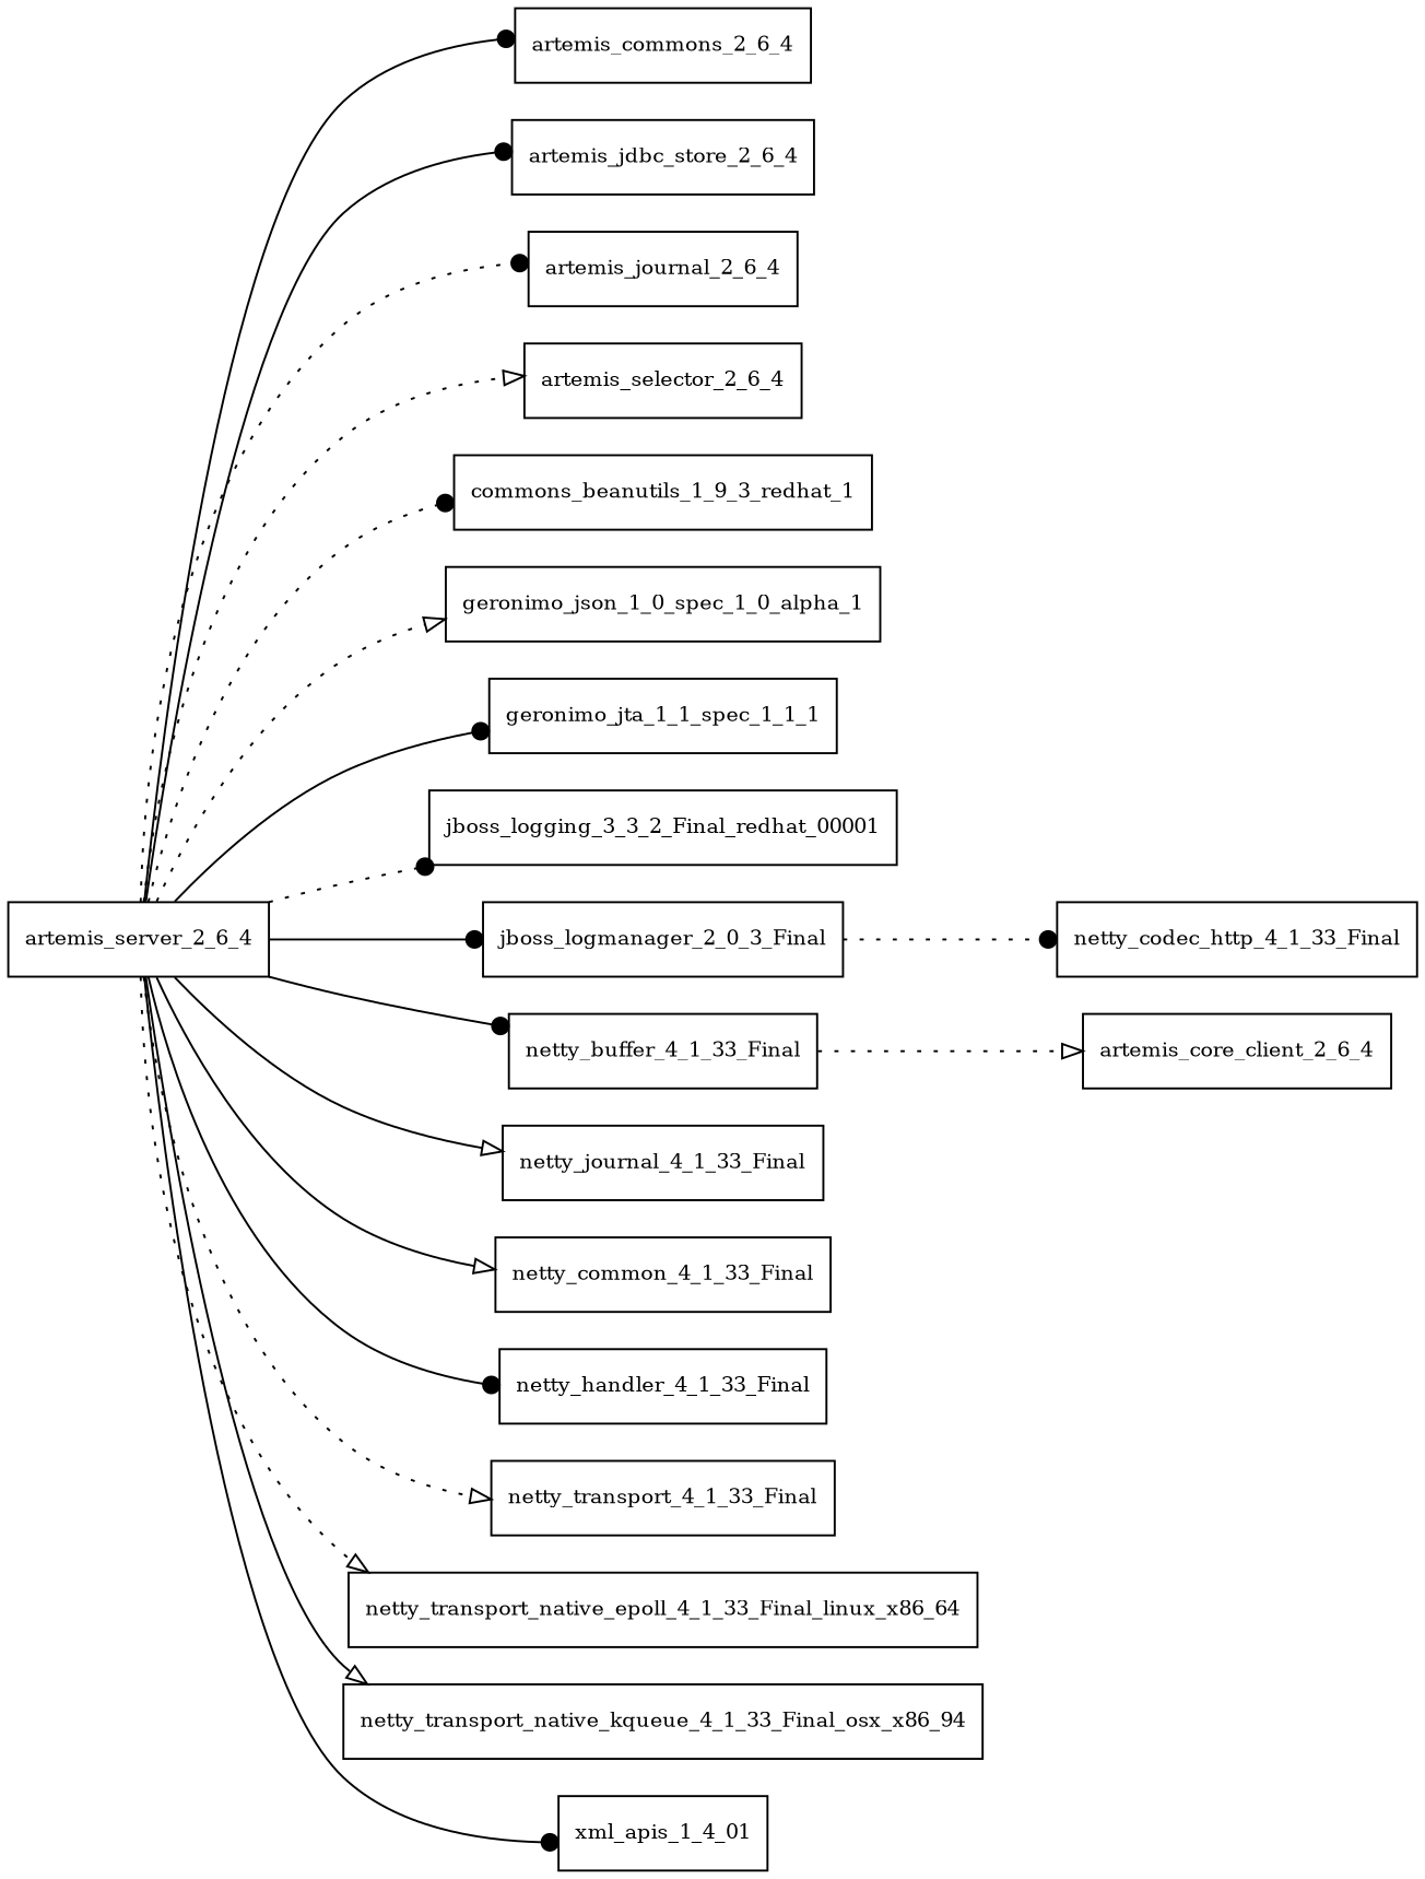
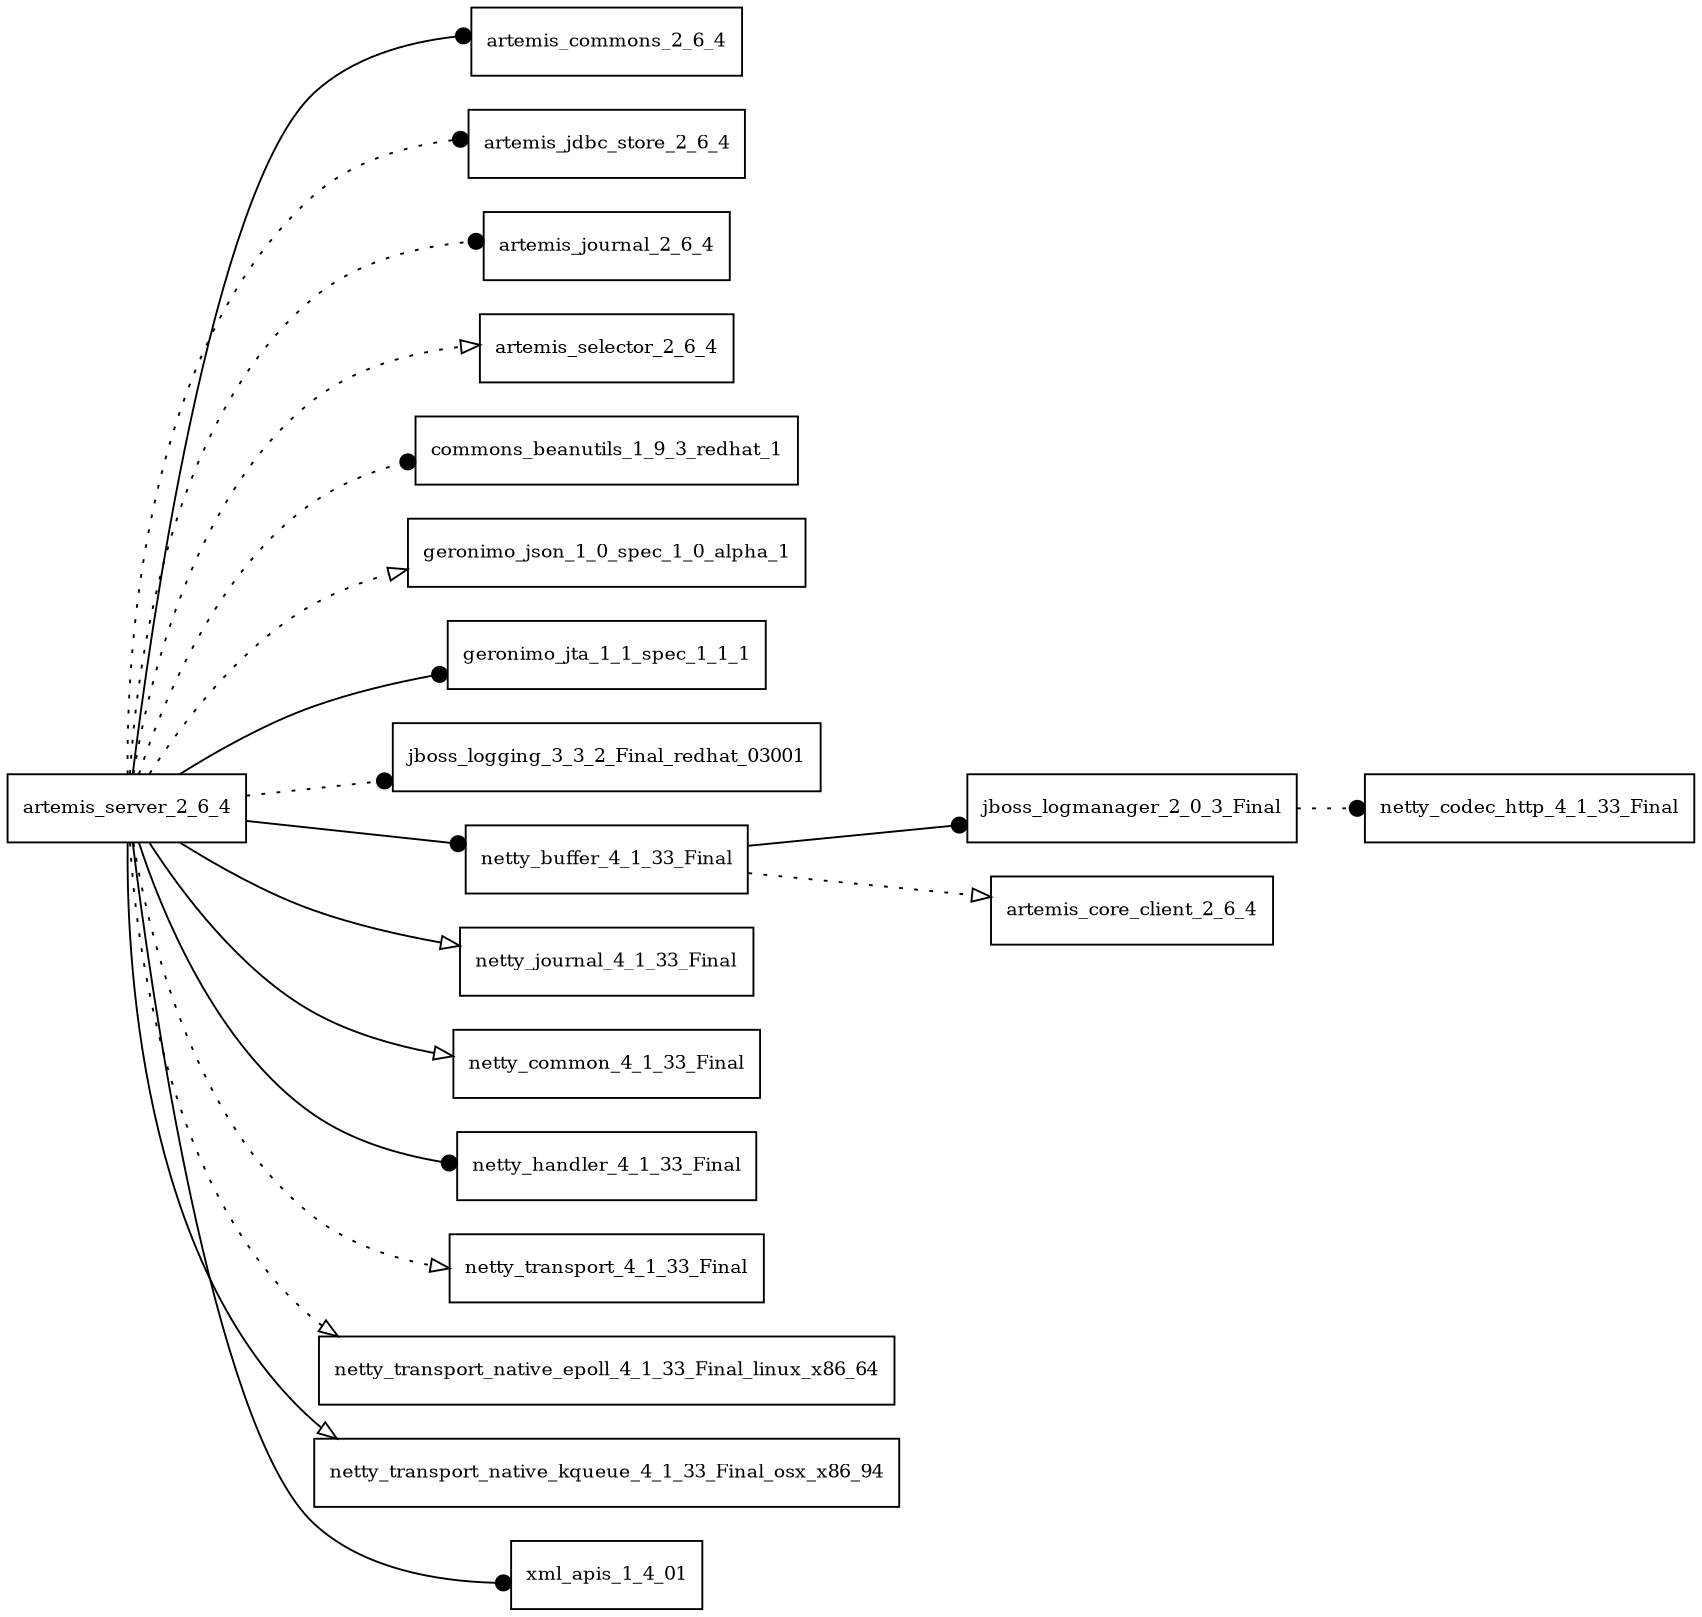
  digraph {
    rankdir=LR
    node [fontsize=10.0 shape=box]
    edge [arrowhead=dot style=dotted]
    artemis_server_2_6_4
    artemis_commons_2_6_4
    artemis_jdbc_store_2_6_4
    artemis_journal_2_6_4
    artemis_selector_2_6_4
    commons_beanutils_1_9_3_redhat_1
    geronimo_json_1_0_spec_1_0_alpha_1
    geronimo_jta_1_1_spec_1_1_1
-   jboss_logging_3_3_2_Final_redhat_00001
+   jboss_logging_3_3_2_Final_redhat_00001 [label=jboss_logging_3_3_2_Final_redhat_03001]
    jboss_logmanager_2_0_3_Final
    netty_buffer_4_1_33_Final
    n12 [label=netty_journal_4_1_33_Final]
    netty_common_4_1_33_Final
    netty_handler_4_1_33_Final
    netty_transport_4_1_33_Final
    netty_transport_native_epoll_4_1_33_Final_linux_x86_64
    n17 [label=netty_transport_native_kqueue_4_1_33_Final_osx_x86_94]
    xml_apis_1_4_01
    netty_codec_http_4_1_33_Final
    artemis_core_client_2_6_4
    artemis_server_2_6_4 -> artemis_commons_2_6_4 [style=solid]
-   artemis_server_2_6_4 -> artemis_jdbc_store_2_6_4 [style=solid]
+   artemis_server_2_6_4 -> artemis_jdbc_store_2_6_4
    artemis_server_2_6_4 -> artemis_journal_2_6_4
    artemis_server_2_6_4 -> artemis_selector_2_6_4 [arrowhead=onormal]
    artemis_server_2_6_4 -> commons_beanutils_1_9_3_redhat_1
    artemis_server_2_6_4 -> geronimo_json_1_0_spec_1_0_alpha_1 [arrowhead=onormal]
    artemis_server_2_6_4 -> geronimo_jta_1_1_spec_1_1_1 [style=solid]
    artemis_server_2_6_4 -> jboss_logging_3_3_2_Final_redhat_00001
-   artemis_server_2_6_4 -> jboss_logmanager_2_0_3_Final [style=solid]
+   netty_buffer_4_1_33_Final -> jboss_logmanager_2_0_3_Final [style=solid]
    artemis_server_2_6_4 -> netty_buffer_4_1_33_Final [style=solid]
    artemis_server_2_6_4 -> n12 [arrowhead=onormal style=solid]
    artemis_server_2_6_4 -> netty_common_4_1_33_Final [arrowhead=onormal style=solid]
    artemis_server_2_6_4 -> netty_handler_4_1_33_Final [style=solid]
    artemis_server_2_6_4 -> netty_transport_4_1_33_Final [arrowhead=onormal]
    artemis_server_2_6_4 -> netty_transport_native_epoll_4_1_33_Final_linux_x86_64 [arrowhead=onormal]
    artemis_server_2_6_4 -> n17 [arrowhead=onormal style=solid]
    artemis_server_2_6_4 -> xml_apis_1_4_01 [style=solid]
    jboss_logmanager_2_0_3_Final -> netty_codec_http_4_1_33_Final
    netty_buffer_4_1_33_Final -> artemis_core_client_2_6_4 [arrowhead=onormal]
  }
